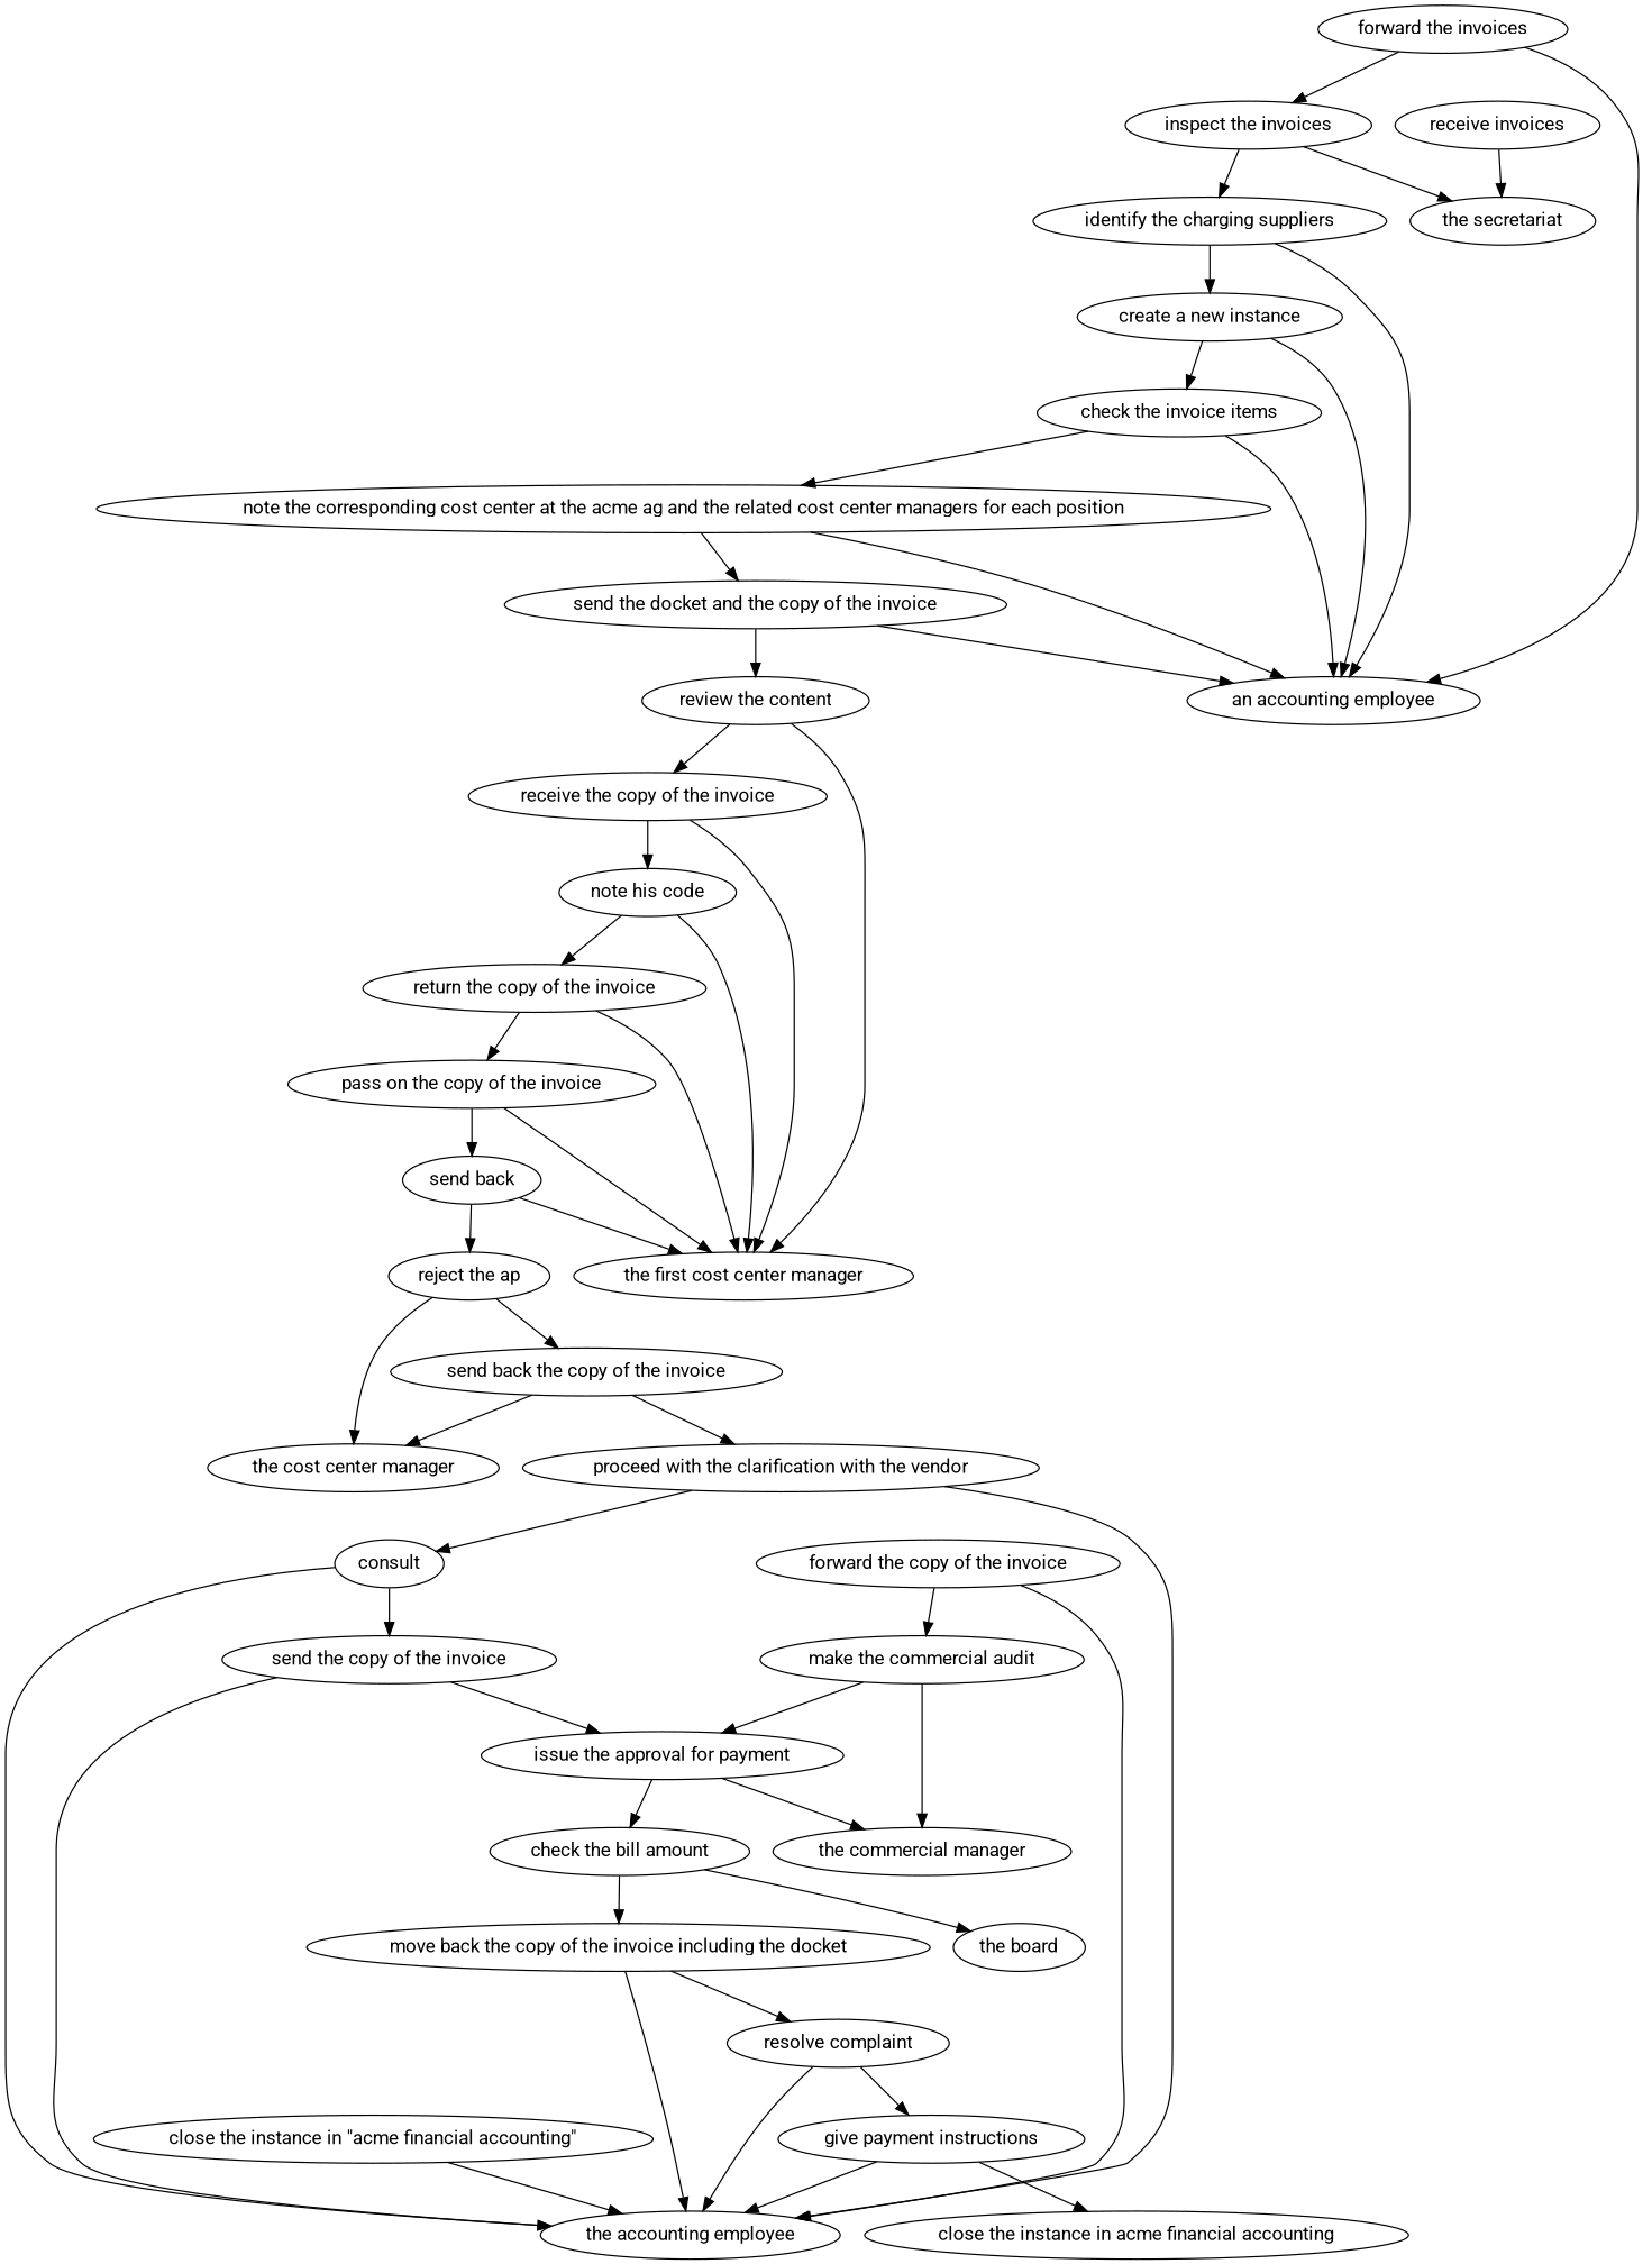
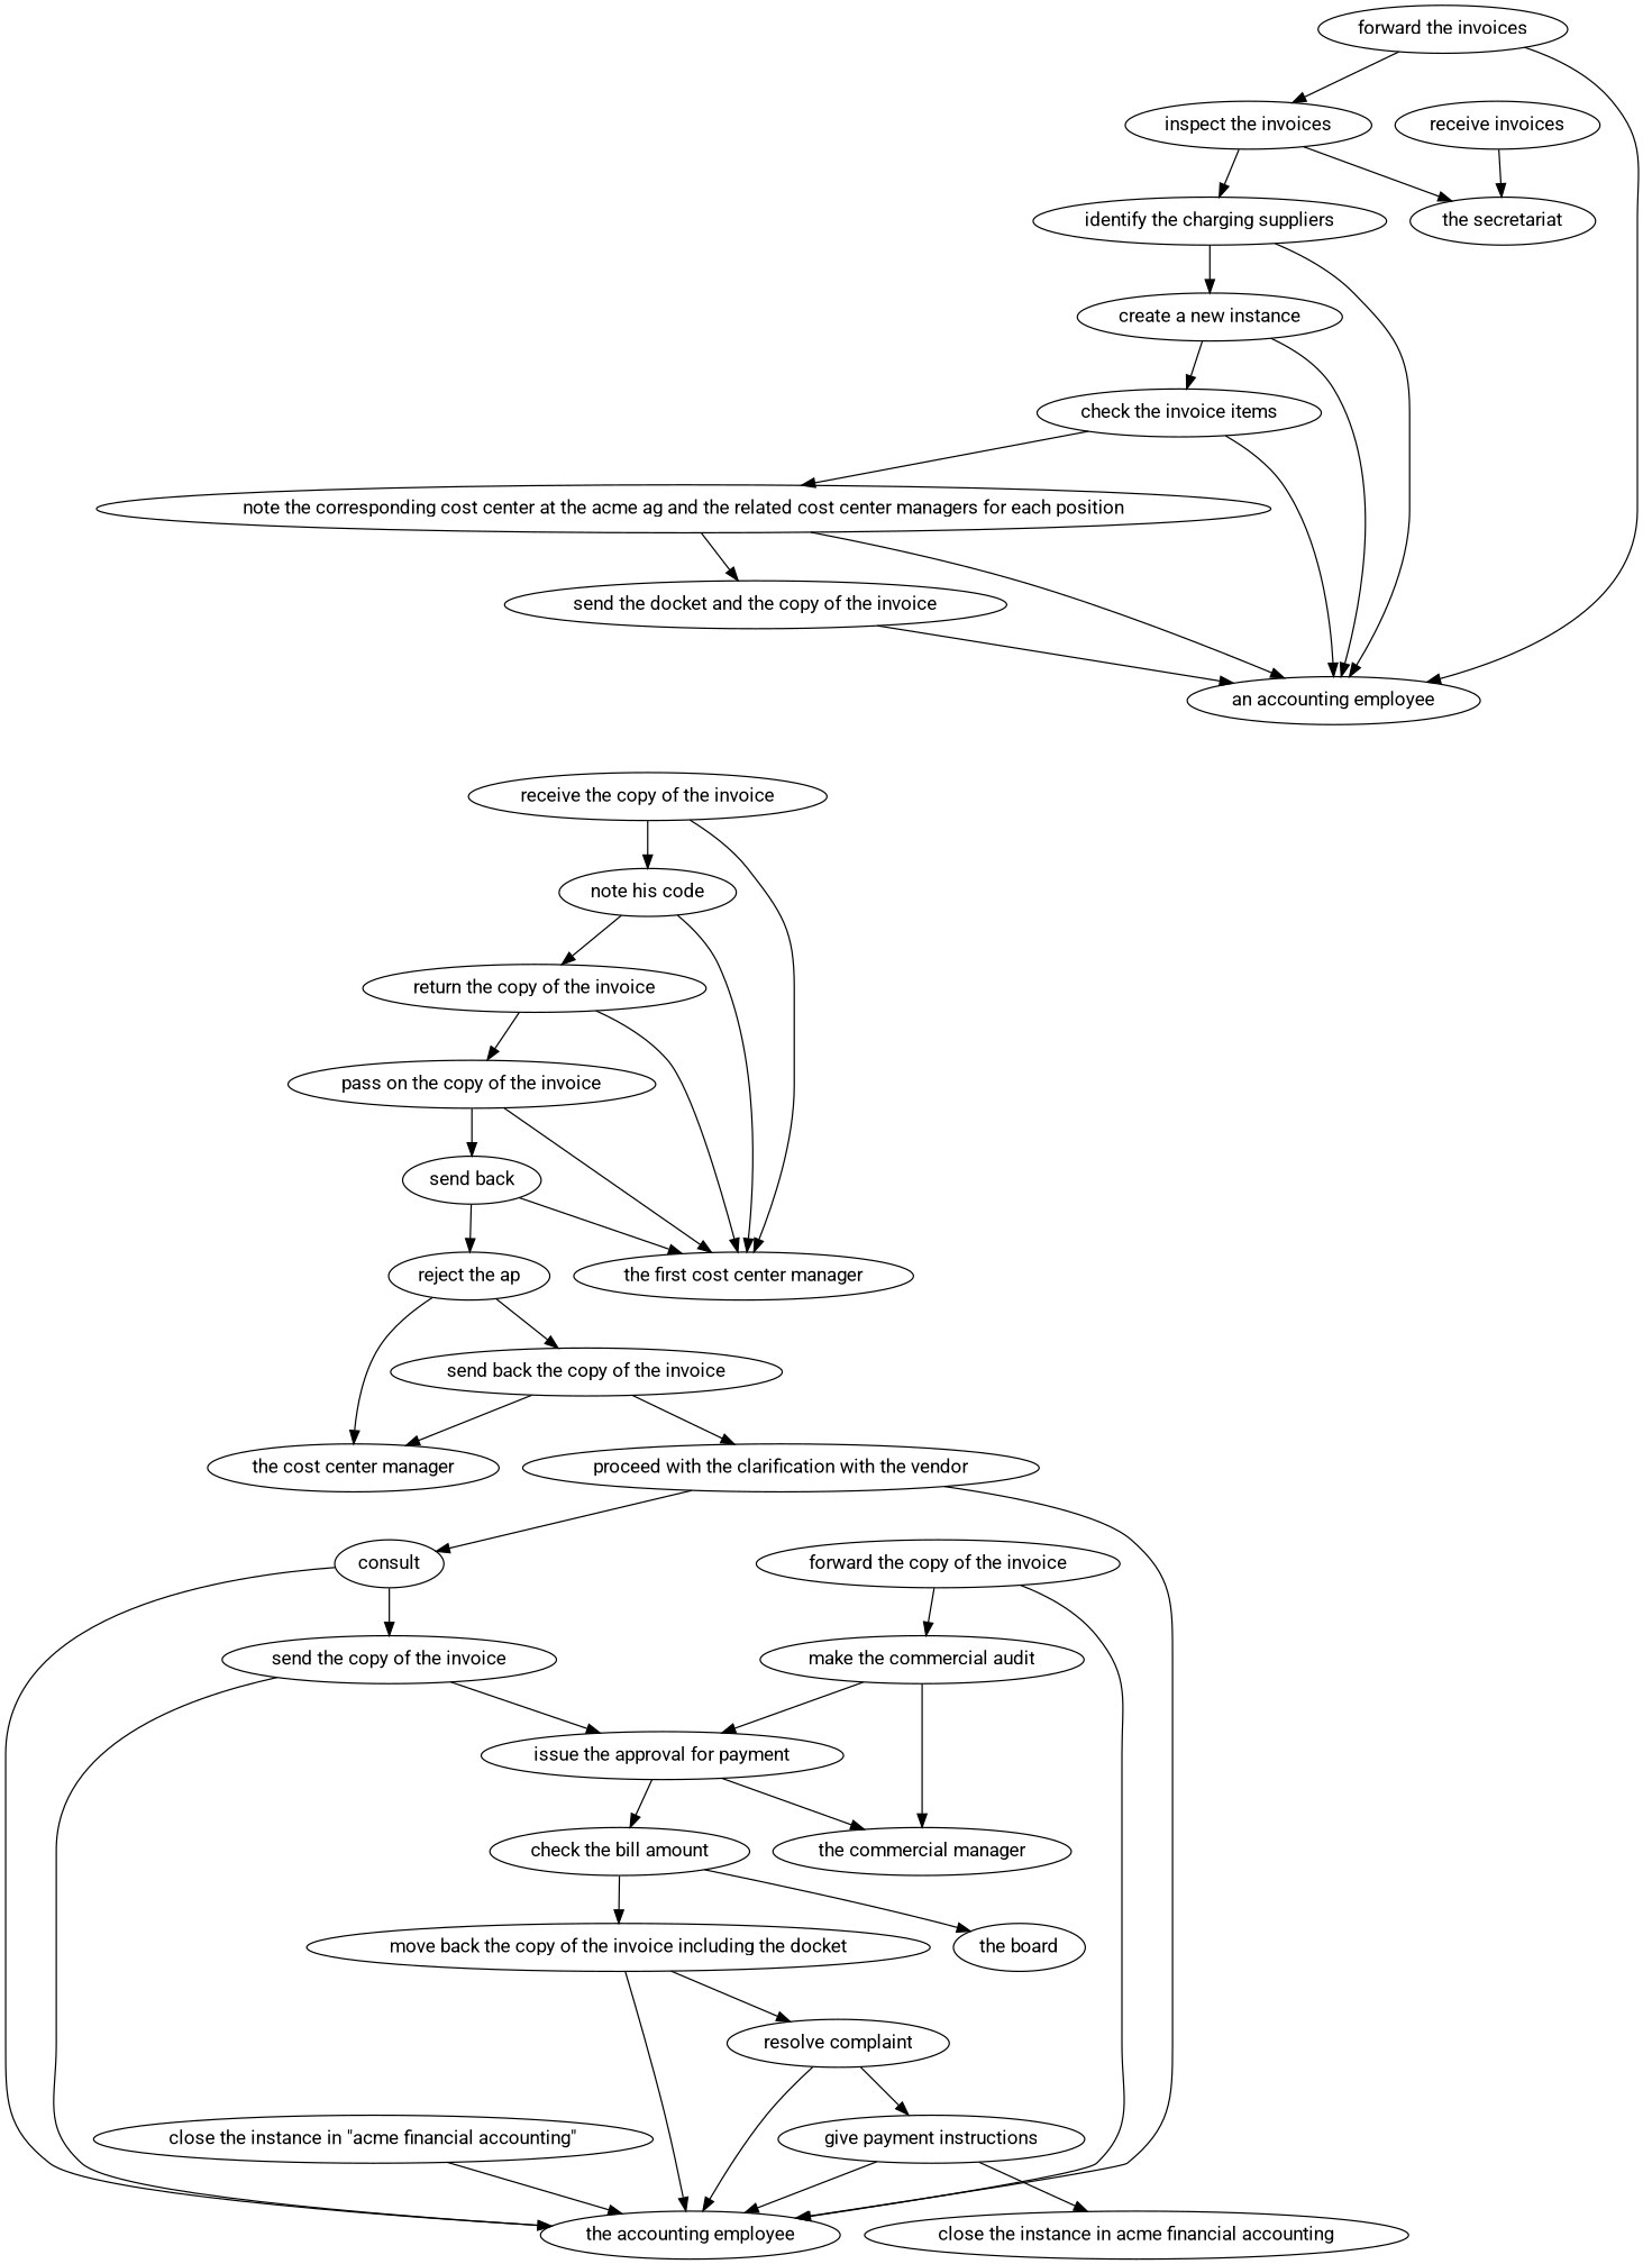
  strict digraph {
    fontname=Roboto
    node [fontname=Roboto]
    edge [attrs="{'type': 'actor performer', 'label': 'actor performer'}" fontname=Roboto]
    "receive invoices" [attrs="{'type': 'Activity', 'label': 'receive invoices'}"]
    "the secretariat" [attrs="{'type': 'Actor', 'label': 'the secretariat'}"]
    "forward the invoices" [attrs="{'type': 'Activity', 'label': 'forward the invoices'}"]
    "inspect the invoices" [attrs="{'type': 'Activity', 'label': 'inspect the invoices'}"]
    "an accounting employee" [attrs="{'type': 'Actor', 'label': 'an accounting employee'}"]
    "identify the charging suppliers" [attrs="{'type': 'Activity', 'label': 'identify the charging suppliers'}"]
    "create a new instance" [attrs="{'type': 'Activity', 'label': 'create a new instance'}"]
    "check the invoice items" [attrs="{'type': 'Activity', 'label': 'check the invoice items'}"]
    "note the corresponding cost center at the acme ag and the related cost center managers for each position" [attrs="{'type': 'Activity', 'label': 'note the corresponding cost center at the acme ag and the related cost center managers for each position'}"]
    "send the docket and the copy of the invoice" [attrs="{'type': 'Activity', 'label': 'send the docket and the copy of the invoice'}"]
-   "review the content" [attrs="{'type': 'Activity', 'label': 'review the content'}"]
    "receive the copy of the invoice" [attrs="{'type': 'Activity', 'label': 'receive the copy of the invoice'}"]
    "the first cost center manager" [attrs="{'type': 'Actor', 'label': 'the first cost center manager'}"]
    "note his code" [attrs="{'type': 'Activity', 'label': 'note his code'}"]
    "return the copy of the invoice" [attrs="{'type': 'Activity', 'label': 'return the copy of the invoice'}"]
    "pass on the copy of the invoice" [attrs="{'type': 'Activity', 'label': 'pass on the copy of the invoice'}"]
    "send back" [attrs="{'type': 'Activity', 'label': 'send back'}"]
    "reject the ap" [attrs="{'type': 'Activity', 'label': 'reject the ap'}"]
    "send back the copy of the invoice" [attrs="{'type': 'Activity', 'label': 'send back the copy of the invoice'}"]
    "the cost center manager" [attrs="{'type': 'Actor', 'label': 'the cost center manager'}"]
    "proceed with the clarification with the vendor" [attrs="{'type': 'Activity', 'label': 'proceed with the clarification with the vendor'}"]
    consult [attrs="{'type': 'Activity', 'label': 'consult'}"]
    "the accounting employee" [attrs="{'type': 'Actor', 'label': 'the accounting employee'}"]
    "send the copy of the invoice" [attrs="{'type': 'Activity', 'label': 'send the copy of the invoice'}"]
    "issue the approval for payment" [attrs="{'type': 'Activity', 'label': 'issue the approval for payment'}"]
    "forward the copy of the invoice" [attrs="{'type': 'Activity', 'label': 'forward the copy of the invoice'}"]
    "make the commercial audit" [attrs="{'type': 'Activity', 'label': 'make the commercial audit'}"]
    "the commercial manager" [attrs="{'type': 'Actor', 'label': 'the commercial manager'}"]
    "check the bill amount" [attrs="{'type': 'Activity', 'label': 'check the bill amount'}"]
    "move back the copy of the invoice including the docket" [attrs="{'type': 'Activity', 'label': 'move back the copy of the invoice including the docket'}"]
    "the board" [attrs="{'type': 'Actor', 'label': 'the board'}"]
    "resolve complaint" [attrs="{'type': 'Activity', 'label': 'resolve complaint'}"]
    "give payment instructions" [attrs="{'type': 'Activity', 'label': 'give payment instructions'}"]
    "close the instance in acme financial accounting" [attrs="{'type': 'Activity', 'label': 'close the instance in acme financial accounting'}"]
    "close the instance in \"acme financial accounting\"" [attrs="{'type': 'Activity', 'label': 'close the instance in \"acme financial accounting\"'}"]
    "receive invoices" -> "the secretariat"
    "forward the invoices" -> "inspect the invoices" [attrs="{'type': 'flow', 'label': 'flow'}"]
    "forward the invoices" -> "an accounting employee"
    "inspect the invoices" -> "the secretariat"
    "inspect the invoices" -> "identify the charging suppliers" [attrs="{'type': 'flow', 'label': 'flow'}"]
    "identify the charging suppliers" -> "an accounting employee"
    "identify the charging suppliers" -> "create a new instance" [attrs="{'type': 'flow', 'label': 'flow'}"]
    "create a new instance" -> "an accounting employee"
    "create a new instance" -> "check the invoice items" [attrs="{'type': 'flow', 'label': 'flow'}"]
    "check the invoice items" -> "an accounting employee"
    "check the invoice items" -> "note the corresponding cost center at the acme ag and the related cost center managers for each position" [attrs="{'type': 'flow', 'label': 'flow'}"]
    "note the corresponding cost center at the acme ag and the related cost center managers for each position" -> "an accounting employee"
    "note the corresponding cost center at the acme ag and the related cost center managers for each position" -> "send the docket and the copy of the invoice" [attrs="{'type': 'flow', 'label': 'flow'}"]
    "send the docket and the copy of the invoice" -> "an accounting employee"
-   "send the docket and the copy of the invoice" -> "review the content" [attrs="{'type': 'flow', 'label': 'flow'}"]
-   "review the content" -> "receive the copy of the invoice" [attrs="{'type': 'flow', 'label': 'flow'}"]
-   "review the content" -> "the first cost center manager"
    "receive the copy of the invoice" -> "the first cost center manager"
    "receive the copy of the invoice" -> "note his code" [attrs="{'type': 'flow', 'label': 'flow'}"]
    "note his code" -> "the first cost center manager"
    "note his code" -> "return the copy of the invoice" [attrs="{'type': 'flow', 'label': 'flow'}"]
    "return the copy of the invoice" -> "the first cost center manager"
    "return the copy of the invoice" -> "pass on the copy of the invoice" [attrs="{'type': 'flow', 'label': 'flow'}"]
    "pass on the copy of the invoice" -> "the first cost center manager"
    "pass on the copy of the invoice" -> "send back" [attrs="{'type': 'flow', 'label': 'flow'}"]
    "send back" -> "the first cost center manager"
    "send back" -> "reject the ap" [attrs="{'type': 'flow', 'label': 'flow'}"]
    "reject the ap" -> "send back the copy of the invoice" [attrs="{'type': 'flow', 'label': 'flow'}"]
    "reject the ap" -> "the cost center manager"
    "send back the copy of the invoice" -> "the cost center manager"
    "send back the copy of the invoice" -> "proceed with the clarification with the vendor" [attrs="{'type': 'flow', 'label': 'flow'}"]
    "proceed with the clarification with the vendor" -> consult [attrs="{'type': 'flow', 'label': 'flow'}"]
    "proceed with the clarification with the vendor" -> "the accounting employee"
    consult -> "the accounting employee"
    consult -> "send the copy of the invoice" [attrs="{'type': 'flow', 'label': 'flow'}"]
    "send the copy of the invoice" -> "the accounting employee"
    "send the copy of the invoice" -> "issue the approval for payment" [attrs="{'type': 'flow', 'label': 'flow'}"]
    "issue the approval for payment" -> "the commercial manager"
    "issue the approval for payment" -> "check the bill amount" [attrs="{'type': 'flow', 'label': 'flow'}"]
    "forward the copy of the invoice" -> "the accounting employee"
    "forward the copy of the invoice" -> "make the commercial audit" [attrs="{'type': 'flow', 'label': 'flow'}"]
    "make the commercial audit" -> "issue the approval for payment" [attrs="{'type': 'flow', 'label': 'flow'}"]
    "make the commercial audit" -> "the commercial manager"
    "check the bill amount" -> "move back the copy of the invoice including the docket" [attrs="{'type': 'flow', 'label': 'flow'}"]
    "check the bill amount" -> "the board"
    "move back the copy of the invoice including the docket" -> "the accounting employee"
    "move back the copy of the invoice including the docket" -> "resolve complaint" [attrs="{'type': 'flow', 'label': 'flow'}"]
    "resolve complaint" -> "the accounting employee"
    "resolve complaint" -> "give payment instructions" [attrs="{'type': 'flow', 'label': 'flow'}"]
    "give payment instructions" -> "the accounting employee"
    "give payment instructions" -> "close the instance in acme financial accounting" [attrs="{'type': 'flow', 'label': 'flow'}"]
    "close the instance in \"acme financial accounting\"" -> "the accounting employee"
  }
